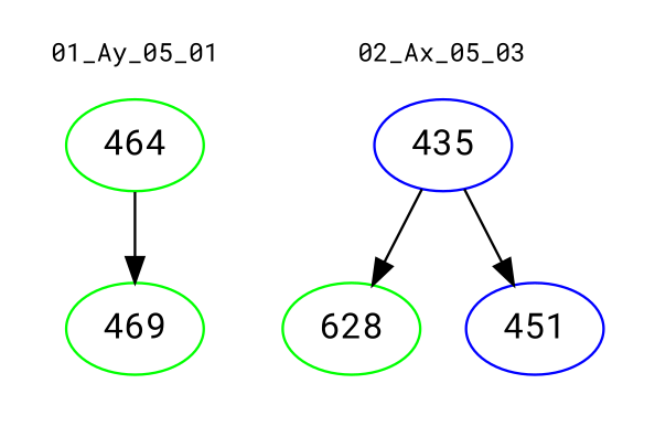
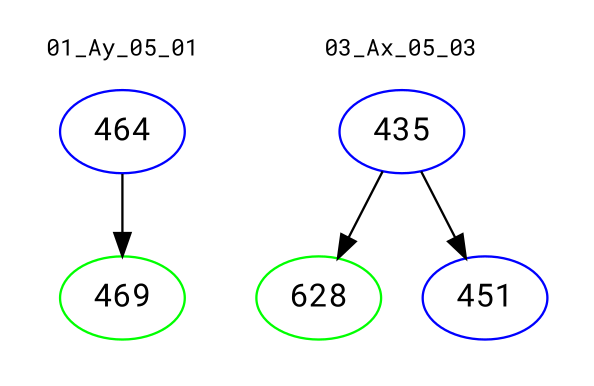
  digraph {
    fontname="Roboto Mono"
    node [color=blue fontname="Roboto Mono"]
    edge [color=black fontname="Roboto Mono"]
-   n1 [color=green label=464]
+   n1 [label=464]
    n2 [color=green label=469]
    n3 [label=435]
    n4 [color=green label=628]
    n5 [label=451]
    subgraph cluster_1 {
      color=white
      fontsize=10
      label="01_Ay_05_01"
      n1
      n2
    }
    subgraph cluster_2 {
      color=white
      fontsize=10
-     label="02_Ax_05_03"
+     label="03_Ax_05_03"
      n3
      n4
      n5
    }
    n1 -> n2
    n3 -> n4
    n3 -> n5
  }
